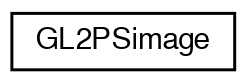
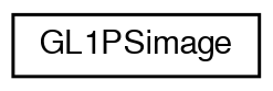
  digraph {
    rankdir=LR
-   n1 [color=black fillcolor=white fontname=FreeSans fontsize=10 height=0.2 label=GL2PSimage shape=record style=filled width=0.4]
+   n1 [color=black fillcolor=white fontname=FreeSans fontsize=10 height=0.2 label=GL1PSimage shape=record style=filled width=0.4]
  }
